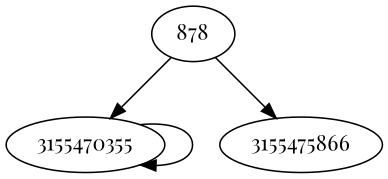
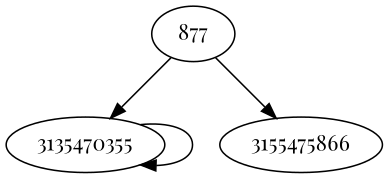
  digraph {
    fontname="Playfair Display"
    node [fontname="Playfair Display"]
    edge [fontname="Playfair Display"]
-   3155470355
-   878
+   3155470355 [label=3135470355]
+   878 [label=877]
    3155475866
    3155470355 -> 3155470355
    878 -> 3155470355
    878 -> 3155475866
  }
